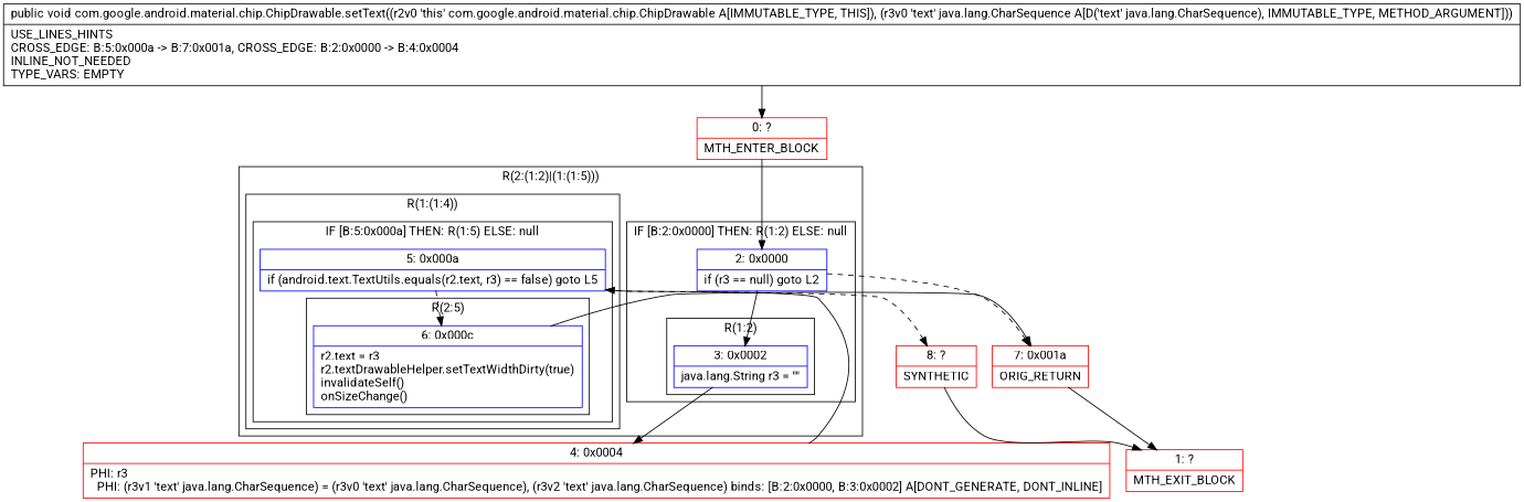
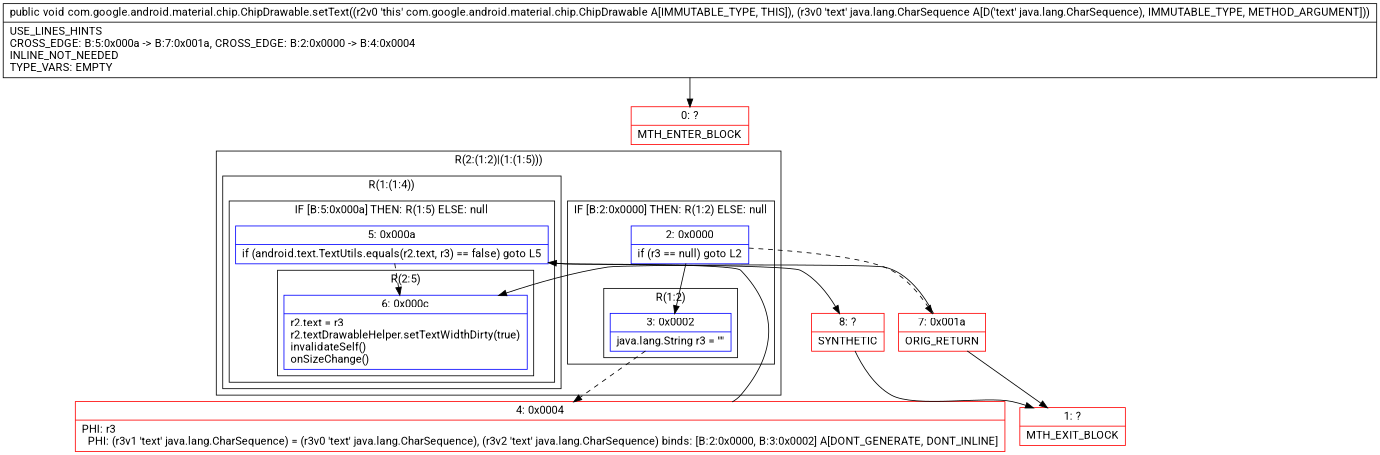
  digraph {
    fontname=Roboto
    node [color=red fontname=Roboto shape=record]
    edge [fontname=Roboto]
    n1 [color=blue label="{3\:\ 0x0002|java.lang.String r3 = \"\"\l}"]
    n2 [color=blue label="{2\:\ 0x0000|if (r3 == null) goto L2\l}"]
    n3 [color=blue label="{6\:\ 0x000c|r2.text = r3\lr2.textDrawableHelper.setTextWidthDirty(true)\linvalidateSelf()\lonSizeChange()\l}"]
    n4 [color=blue label="{5\:\ 0x000a|if (android.text.TextUtils.equals(r2.text, r3) == false) goto L5\l}"]
    n5 [label="{4\:\ 0x0004|PHI: r3 \l  PHI: (r3v1 'text' java.lang.CharSequence) = (r3v0 'text' java.lang.CharSequence), (r3v2 'text' java.lang.CharSequence) binds: [B:2:0x0000, B:3:0x0002] A[DONT_GENERATE, DONT_INLINE]\l}"]
    n6 [label="{7\:\ 0x001a|ORIG_RETURN\l}"]
    n7 [label="{8\:\ ?|SYNTHETIC\l}"]
    n8 [label="{1\:\ ?|MTH_EXIT_BLOCK\l}"]
    n9 [label="{0\:\ ?|MTH_ENTER_BLOCK\l}"]
    n10 [label="{public void com.google.android.material.chip.ChipDrawable.setText((r2v0 'this' com.google.android.material.chip.ChipDrawable A[IMMUTABLE_TYPE, THIS]), (r3v0 'text' java.lang.CharSequence A[D('text' java.lang.CharSequence), IMMUTABLE_TYPE, METHOD_ARGUMENT]))  | USE_LINES_HINTS\lCROSS_EDGE: B:5:0x000a \-\> B:7:0x001a, CROSS_EDGE: B:2:0x0000 \-\> B:4:0x0004\lINLINE_NOT_NEEDED\lTYPE_VARS: EMPTY\l}" color=""]
    subgraph cluster_1 {
      label="R(2:(1:2)|(1:(1:5)))"
      subgraph cluster_2 {
        label="IF [B:2:0x0000] THEN: R(1:2) ELSE: null"
        n2
        subgraph cluster_3 {
          label="R(1:2)"
          n1
        }
      }
      subgraph cluster_4 {
        label="R(1:(1:4))"
        subgraph cluster_5 {
          label="IF [B:5:0x000a] THEN: R(1:5) ELSE: null"
          n4
          subgraph cluster_6 {
            label="R(2:5)"
            n3
          }
        }
      }
    }
-   n1 -> n5
+   n1 -> n5 [style=dashed]
    n2 -> n1
    n2 -> n6 [style=dashed]
-   n3 -> n6
+   n6 -> n3
    n4 -> n3 [style=dashed]
-   n4 -> n7 [style=dashed]
+   n4 -> n7 [style=solid]
    n5 -> n4
    n6 -> n8
    n7 -> n8
-   n9 -> n2
    n10 -> n9
  }
